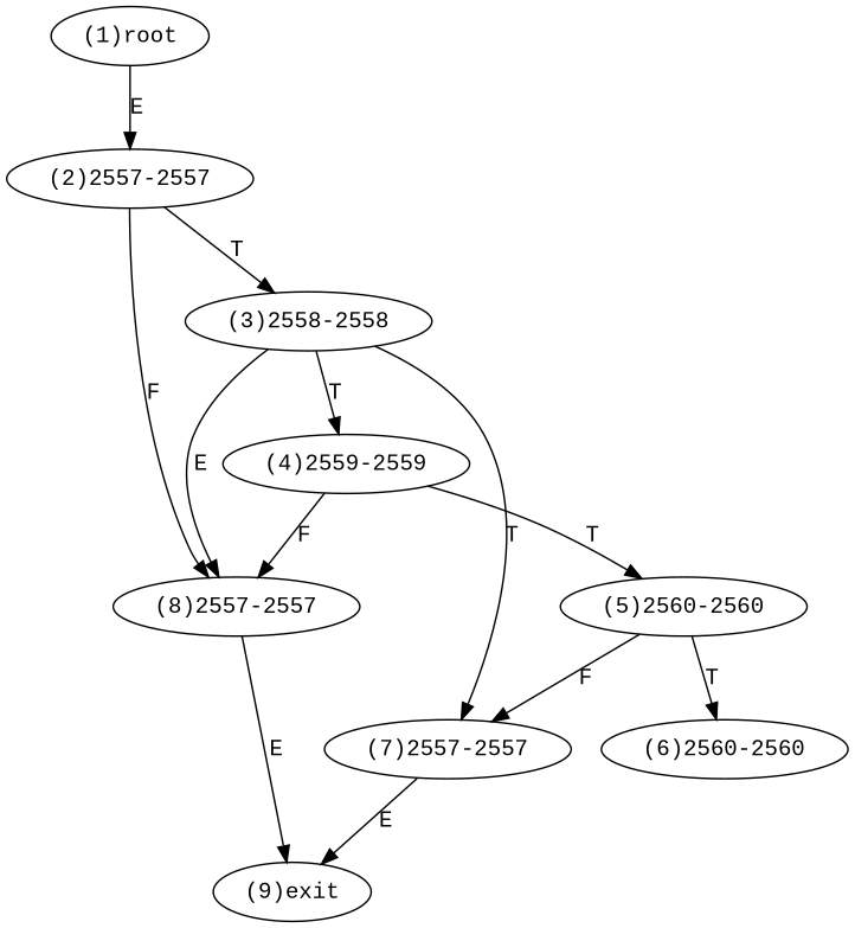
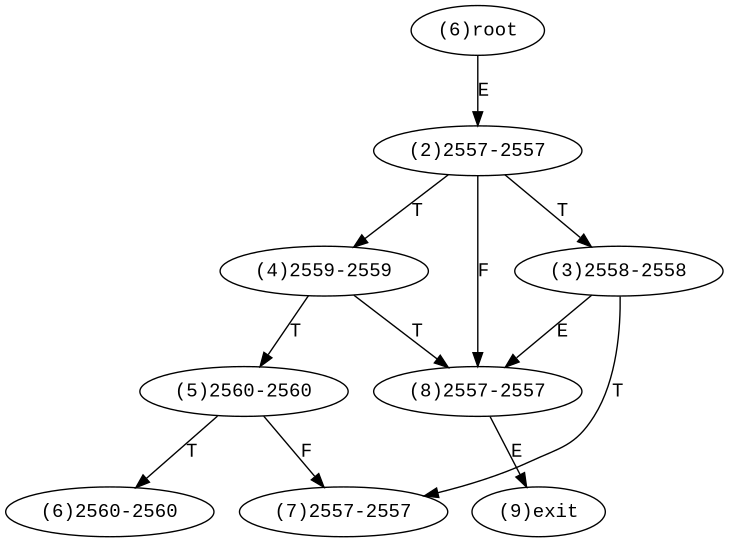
  digraph {
    fontname="Liberation Mono"
    node [fontname="Liberation Mono"]
    edge [fontname="Liberation Mono"]
-   n1 [label="(1)root"]
+   n1 [label="(6)root"]
    n2 [label="(2)2557-2557"]
    n3 [label="(3)2558-2558"]
    n4 [label="(8)2557-2557"]
    n5 [label="(4)2559-2559"]
    n6 [label="(7)2557-2557"]
    n7 [label="(9)exit"]
    n8 [label="(5)2560-2560"]
    n9 [label="(6)2560-2560"]
    n1 -> n2 [label=E]
    n2 -> n3 [label=T]
    n2 -> n4 [label=F]
    n3 -> n4 [label=E]
-   n3 -> n5 [label=T]
+   n2 -> n5 [label=T]
    n3 -> n6 [label=T]
    n4 -> n7 [label=E]
-   n5 -> n4 [label=F]
+   n5 -> n4 [label=T]
    n5 -> n8 [label=T]
-   n6 -> n7 [label=E]
    n8 -> n6 [label=F]
    n8 -> n9 [label=T]
  }
